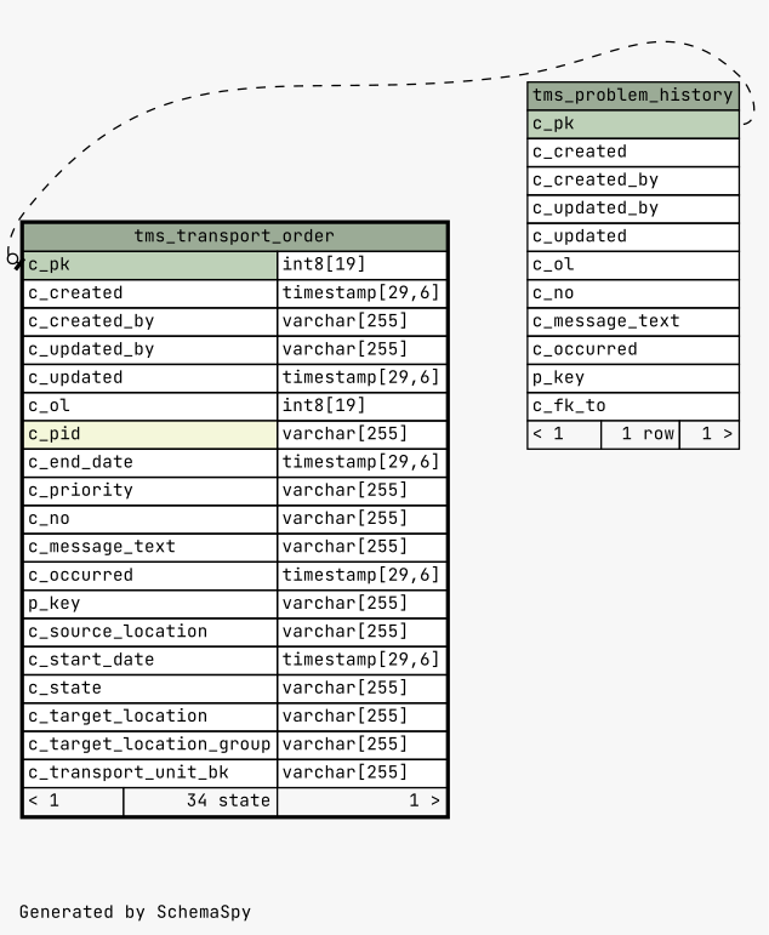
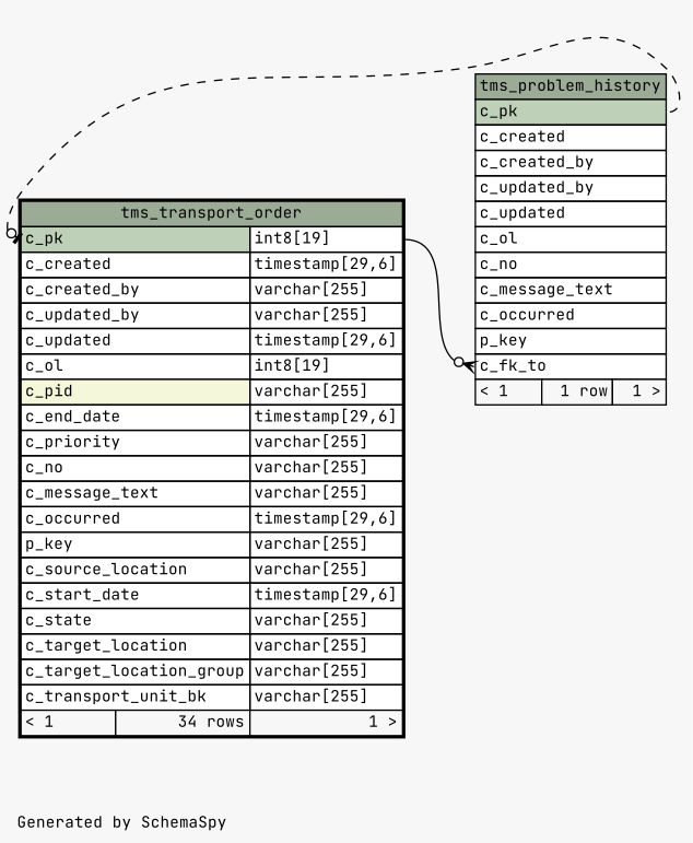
  digraph {
    bgcolor="#f7f7f7"
    fontname="JetBrains Mono"
    fontsize=11
    label="\nGenerated by SchemaSpy"
    labeljust=l
    nodesep=0.18
    rankdir=RL
    ranksep=0.46
    node [fontname="JetBrains Mono" fontsize=11 shape=plaintext]
    edge [arrowhead=none arrowsize=0.8 dir=back fontname="JetBrains Mono"]
    n1 [label=<     <TABLE BORDER="0" CELLBORDER="1" CELLSPACING="0" BGCOLOR="#ffffff">       <TR><TD COLSPAN="3" BGCOLOR="#9bab96" ALIGN="CENTER">tms_problem_history</TD></TR>       <TR><TD PORT="c_pk" COLSPAN="3" BGCOLOR="#bed1b8" ALIGN="LEFT">c_pk</TD></TR>       <TR><TD PORT="c_created" COLSPAN="3" ALIGN="LEFT">c_created</TD></TR>       <TR><TD PORT="c_created_by" COLSPAN="3" ALIGN="LEFT">c_created_by</TD></TR>       <TR><TD PORT="c_updated_by" COLSPAN="3" ALIGN="LEFT">c_updated_by</TD></TR>       <TR><TD PORT="c_updated" COLSPAN="3" ALIGN="LEFT">c_updated</TD></TR>       <TR><TD PORT="c_ol" COLSPAN="3" ALIGN="LEFT">c_ol</TD></TR>       <TR><TD PORT="c_no" COLSPAN="3" ALIGN="LEFT">c_no</TD></TR>       <TR><TD PORT="c_message_text" COLSPAN="3" ALIGN="LEFT">c_message_text</TD></TR>       <TR><TD PORT="c_occurred" COLSPAN="3" ALIGN="LEFT">c_occurred</TD></TR>       <TR><TD PORT="p_key" COLSPAN="3" ALIGN="LEFT">p_key</TD></TR>       <TR><TD PORT="c_fk_to" COLSPAN="3" ALIGN="LEFT">c_fk_to</TD></TR>       <TR><TD ALIGN="LEFT" BGCOLOR="#f7f7f7">&lt; 1</TD><TD ALIGN="RIGHT" BGCOLOR="#f7f7f7">1 row</TD><TD ALIGN="RIGHT" BGCOLOR="#f7f7f7">1 &gt;</TD></TR>     </TABLE>>]
-   n2 [label=<     <TABLE BORDER="2" CELLBORDER="1" CELLSPACING="0" BGCOLOR="#ffffff">       <TR><TD COLSPAN="3" BGCOLOR="#9bab96" ALIGN="CENTER">tms_transport_order</TD></TR>       <TR><TD PORT="c_pk" COLSPAN="2" BGCOLOR="#bed1b8" ALIGN="LEFT">c_pk</TD><TD PORT="c_pk.type" ALIGN="LEFT">int8[19]</TD></TR>       <TR><TD PORT="c_created" COLSPAN="2" ALIGN="LEFT">c_created</TD><TD PORT="c_created.type" ALIGN="LEFT">timestamp[29,6]</TD></TR>       <TR><TD PORT="c_created_by" COLSPAN="2" ALIGN="LEFT">c_created_by</TD><TD PORT="c_created_by.type" ALIGN="LEFT">varchar[255]</TD></TR>       <TR><TD PORT="c_updated_by" COLSPAN="2" ALIGN="LEFT">c_updated_by</TD><TD PORT="c_updated_by.type" ALIGN="LEFT">varchar[255]</TD></TR>       <TR><TD PORT="c_updated" COLSPAN="2" ALIGN="LEFT">c_updated</TD><TD PORT="c_updated.type" ALIGN="LEFT">timestamp[29,6]</TD></TR>       <TR><TD PORT="c_ol" COLSPAN="2" ALIGN="LEFT">c_ol</TD><TD PORT="c_ol.type" ALIGN="LEFT">int8[19]</TD></TR>       <TR><TD PORT="c_pid" COLSPAN="2" BGCOLOR="#f4f7da" ALIGN="LEFT">c_pid</TD><TD PORT="c_pid.type" ALIGN="LEFT">varchar[255]</TD></TR>       <TR><TD PORT="c_end_date" COLSPAN="2" ALIGN="LEFT">c_end_date</TD><TD PORT="c_end_date.type" ALIGN="LEFT">timestamp[29,6]</TD></TR>       <TR><TD PORT="c_priority" COLSPAN="2" ALIGN="LEFT">c_priority</TD><TD PORT="c_priority.type" ALIGN="LEFT">varchar[255]</TD></TR>       <TR><TD PORT="c_no" COLSPAN="2" ALIGN="LEFT">c_no</TD><TD PORT="c_no.type" ALIGN="LEFT">varchar[255]</TD></TR>       <TR><TD PORT="c_message_text" COLSPAN="2" ALIGN="LEFT">c_message_text</TD><TD PORT="c_message_text.type" ALIGN="LEFT">varchar[255]</TD></TR>       <TR><TD PORT="c_occurred" COLSPAN="2" ALIGN="LEFT">c_occurred</TD><TD PORT="c_occurred.type" ALIGN="LEFT">timestamp[29,6]</TD></TR>       <TR><TD PORT="p_key" COLSPAN="2" ALIGN="LEFT">p_key</TD><TD PORT="p_key.type" ALIGN="LEFT">varchar[255]</TD></TR>       <TR><TD PORT="c_source_location" COLSPAN="2" ALIGN="LEFT">c_source_location</TD><TD PORT="c_source_location.type" ALIGN="LEFT">varchar[255]</TD></TR>       <TR><TD PORT="c_start_date" COLSPAN="2" ALIGN="LEFT">c_start_date</TD><TD PORT="c_start_date.type" ALIGN="LEFT">timestamp[29,6]</TD></TR>       <TR><TD PORT="c_state" COLSPAN="2" ALIGN="LEFT">c_state</TD><TD PORT="c_state.type" ALIGN="LEFT">varchar[255]</TD></TR>       <TR><TD PORT="c_target_location" COLSPAN="2" ALIGN="LEFT">c_target_location</TD><TD PORT="c_target_location.type" ALIGN="LEFT">varchar[255]</TD></TR>       <TR><TD PORT="c_target_location_group" COLSPAN="2" ALIGN="LEFT">c_target_location_group</TD><TD PORT="c_target_location_group.type" ALIGN="LEFT">varchar[255]</TD></TR>       <TR><TD PORT="c_transport_unit_bk" COLSPAN="2" ALIGN="LEFT">c_transport_unit_bk</TD><TD PORT="c_transport_unit_bk.type" ALIGN="LEFT">varchar[255]</TD></TR>       <TR><TD ALIGN="LEFT" BGCOLOR="#f7f7f7">&lt; 1</TD><TD ALIGN="RIGHT" BGCOLOR="#f7f7f7">34 state</TD><TD ALIGN="RIGHT" BGCOLOR="#f7f7f7">1 &gt;</TD></TR>     </TABLE>>]
+   n2 [label=<     <TABLE BORDER="2" CELLBORDER="1" CELLSPACING="0" BGCOLOR="#ffffff">       <TR><TD COLSPAN="3" BGCOLOR="#9bab96" ALIGN="CENTER">tms_transport_order</TD></TR>       <TR><TD PORT="c_pk" COLSPAN="2" BGCOLOR="#bed1b8" ALIGN="LEFT">c_pk</TD><TD PORT="c_pk.type" ALIGN="LEFT">int8[19]</TD></TR>       <TR><TD PORT="c_created" COLSPAN="2" ALIGN="LEFT">c_created</TD><TD PORT="c_created.type" ALIGN="LEFT">timestamp[29,6]</TD></TR>       <TR><TD PORT="c_created_by" COLSPAN="2" ALIGN="LEFT">c_created_by</TD><TD PORT="c_created_by.type" ALIGN="LEFT">varchar[255]</TD></TR>       <TR><TD PORT="c_updated_by" COLSPAN="2" ALIGN="LEFT">c_updated_by</TD><TD PORT="c_updated_by.type" ALIGN="LEFT">varchar[255]</TD></TR>       <TR><TD PORT="c_updated" COLSPAN="2" ALIGN="LEFT">c_updated</TD><TD PORT="c_updated.type" ALIGN="LEFT">timestamp[29,6]</TD></TR>       <TR><TD PORT="c_ol" COLSPAN="2" ALIGN="LEFT">c_ol</TD><TD PORT="c_ol.type" ALIGN="LEFT">int8[19]</TD></TR>       <TR><TD PORT="c_pid" COLSPAN="2" BGCOLOR="#f4f7da" ALIGN="LEFT">c_pid</TD><TD PORT="c_pid.type" ALIGN="LEFT">varchar[255]</TD></TR>       <TR><TD PORT="c_end_date" COLSPAN="2" ALIGN="LEFT">c_end_date</TD><TD PORT="c_end_date.type" ALIGN="LEFT">timestamp[29,6]</TD></TR>       <TR><TD PORT="c_priority" COLSPAN="2" ALIGN="LEFT">c_priority</TD><TD PORT="c_priority.type" ALIGN="LEFT">varchar[255]</TD></TR>       <TR><TD PORT="c_no" COLSPAN="2" ALIGN="LEFT">c_no</TD><TD PORT="c_no.type" ALIGN="LEFT">varchar[255]</TD></TR>       <TR><TD PORT="c_message_text" COLSPAN="2" ALIGN="LEFT">c_message_text</TD><TD PORT="c_message_text.type" ALIGN="LEFT">varchar[255]</TD></TR>       <TR><TD PORT="c_occurred" COLSPAN="2" ALIGN="LEFT">c_occurred</TD><TD PORT="c_occurred.type" ALIGN="LEFT">timestamp[29,6]</TD></TR>       <TR><TD PORT="p_key" COLSPAN="2" ALIGN="LEFT">p_key</TD><TD PORT="p_key.type" ALIGN="LEFT">varchar[255]</TD></TR>       <TR><TD PORT="c_source_location" COLSPAN="2" ALIGN="LEFT">c_source_location</TD><TD PORT="c_source_location.type" ALIGN="LEFT">varchar[255]</TD></TR>       <TR><TD PORT="c_start_date" COLSPAN="2" ALIGN="LEFT">c_start_date</TD><TD PORT="c_start_date.type" ALIGN="LEFT">timestamp[29,6]</TD></TR>       <TR><TD PORT="c_state" COLSPAN="2" ALIGN="LEFT">c_state</TD><TD PORT="c_state.type" ALIGN="LEFT">varchar[255]</TD></TR>       <TR><TD PORT="c_target_location" COLSPAN="2" ALIGN="LEFT">c_target_location</TD><TD PORT="c_target_location.type" ALIGN="LEFT">varchar[255]</TD></TR>       <TR><TD PORT="c_target_location_group" COLSPAN="2" ALIGN="LEFT">c_target_location_group</TD><TD PORT="c_target_location_group.type" ALIGN="LEFT">varchar[255]</TD></TR>       <TR><TD PORT="c_transport_unit_bk" COLSPAN="2" ALIGN="LEFT">c_transport_unit_bk</TD><TD PORT="c_transport_unit_bk.type" ALIGN="LEFT">varchar[255]</TD></TR>       <TR><TD ALIGN="LEFT" BGCOLOR="#f7f7f7">&lt; 1</TD><TD ALIGN="RIGHT" BGCOLOR="#f7f7f7">34 rows</TD><TD ALIGN="RIGHT" BGCOLOR="#f7f7f7">1 &gt;</TD></TR>     </TABLE>>]
+   n1 -> n2 [arrowtail=crowodot headport="c_pk.type:e" tailport="c_fk_to:w"]
    n2 -> n1 [arrowtail=teeodot headport="c_pk:e" style=dashed tailport="c_pk:w"]
  }
